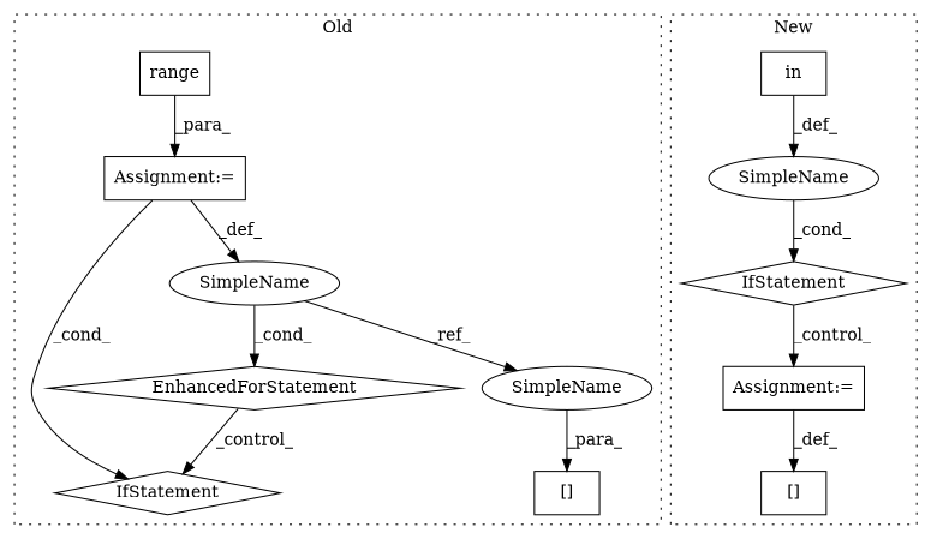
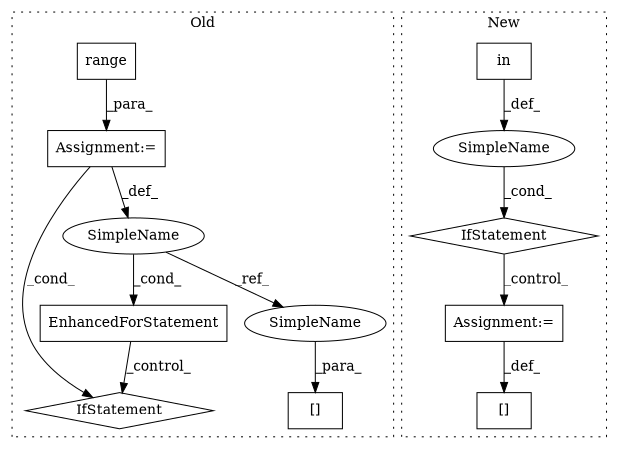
  digraph {
    node [a=42 l="61,2" s="11695,11797" shape=box]
    n1 [a=32 l="6,1" label=range s="11770,11796"]
    n2 [a=7 label="Assignment:="]
-   n3 [a=70 label=EnhancedForStatement shape=diamond]
+   n3 [a=70 label=EnhancedForStatement]
    n4 [a=2 l="7,1" label="[]" s="11994,12008"]
    n5 [a=25 l="14,2" label=IfStatement s="11866,11897" shape=diamond]
    n6 [l=7 label=SimpleName s=11760 shape=ellipse]
    n7 [l=7 label=SimpleName s=12001 shape=ellipse]
    n8 [a=105 l=33 label=in s=12336]
    n9 [a=25 l="14,2" label=IfStatement s="12322,12369" shape=diamond]
    n10 [a=7 l=1 label="Assignment:=" s=12816]
    n11 [label=SimpleName shape=ellipse l="" s=""]
    n12 [a=2 l="12,1" label="[]" s="12793,12815"]
    subgraph cluster_1 {
      label=Old
      style=dotted
      n1
      n2
      n3
      n4
      n5
      n6
      n7
    }
    subgraph cluster_2 {
      label=New
      style=dotted
      n8
      n9
      n10
      n11
      n12
    }
    n1 -> n2 [label=_para_]
    n2 -> n5 [label=_cond_]
    n2 -> n6 [label=_def_]
    n3 -> n5 [label=_control_]
    n6 -> n3 [label=_cond_]
    n6 -> n7 [label=_ref_]
    n7 -> n4 [label=_para_]
    n8 -> n11 [label=_def_]
    n9 -> n10 [label=_control_]
    n10 -> n12 [label=_def_]
    n11 -> n9 [label=_cond_]
  }
